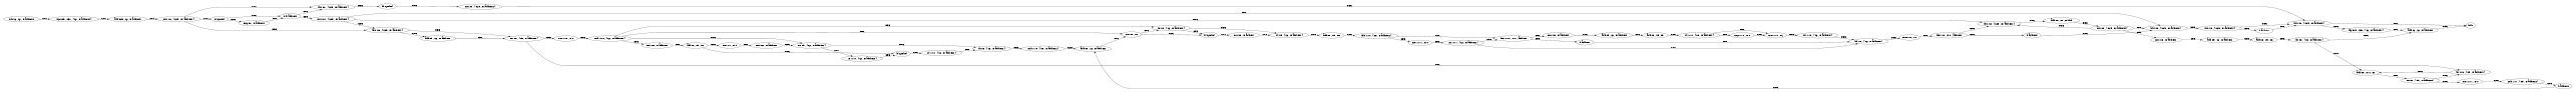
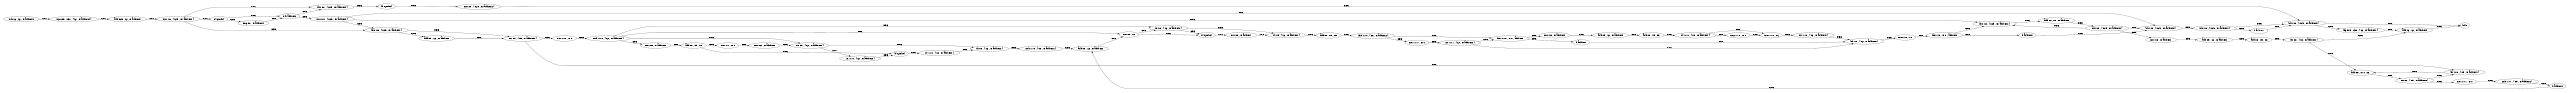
  digraph {
    rankdir=LR
    n1 [label="sub sp , sp , # address"]
    n2 [label="stp x29 , x30 , [ sp , # address ]"]
    n3 [label="add x29 , sp , # address"]
    n4 [label="stur x0 , [ x29 , #- address ]"]
    n5 [label="bl symbol"]
    n6 [label="ldur x0 , [ x29 , #- address ]"]
    n7 [label="ldur x8 , [ x29 , #- address ]"]
    n8 [label="cmp x0 , # address"]
    n9 [label="b.ls address"]
    n10 [label="bl symbol"]
    n11 [label="add x9 , sp , # address"]
    n12 [label="str x8 , [ x9 , # address ]"]
    n13 [label="stur xzr , [ x29 , #- address ]"]
    n14 [label="ldur x8 , [ x29 , #- address ]"]
    n15 [label="ldur x8 , [ x29 , #- address ]"]
    n16 [label="stur x0 , [ x29 , #- address ]"]
-   n17 [label="add x8 , x8 , # ldrb"]
+   n17 [label="add x8 , x8 , # address"]
    n18 [label="stur x8 , [ x29 , #- address ]"]
    n19 [label="ldur x0 , [ x29 , #- address ]"]
    n20 [label="ldp x29 , x30 , [ sp , # address ]"]
    n21 [label=ldrb]
    n22 [label="add sp , sp , # address"]
    n23 [label="mov w10 , # 0"]
    n24 [label="ldr x10 , [ x9 , # address ]"]
    n25 [label="strb w10 , [ sp , # address ]"]
    n26 [label="add x8 , x10 , x8"]
    n27 [label="mov x8 , # address"]
    n28 [label="str x9 , [ sp , # address ]"]
    n29 [label="mov x0 , x8"]
    n30 [label="str x8 , [ sp , # address ]"]
    n31 [label="add x0 , x9 , x8"]
    n32 [label="str w10 , [ sp , # address ]"]
    n33 [label="ldr x8 , [ sp , # address ]"]
    n34 [label="bl symbol"]
    n35 [label="ldr x9 , [ sp , # address ]"]
    n36 [label="mov w1 , # 0"]
    n37 [label="bl symbol"]
    n38 [label="mov x2 , # address"]
    n39 [label="ldr w10 , [ sp , # address ]"]
    n40 [label="strb w10 , [ x8 , # address ]"]
    n41 [label="add x8 , sp , # address"]
    n42 [label="mov x8 , # address"]
    n43 [label="add x9 , sp , # address"]
    n44 [label="add x8 , x9 , x8"]
    n45 [label="ldr w10 , [ x8 , # address ]"]
    n46 [label="cmp w10 , # 0"]
    n47 [label="cset w10 , eq"]
    n48 [label="str w10 , [ sp , # address ]"]
    n49 [label="ldr w8 , [ sp , # address ]"]
    n50 [label="mvn w8 , w8"]
    n51 [label="tbnz w8 , # 0 , address"]
    n52 [label="b address"]
    n53 [label="stur x8 , [ x29 , #- address ]"]
    n54 [label="mov x8 , # address"]
    n55 [label="add x9 , sp , # address"]
    n56 [label="add x8 , x9 , x8"]
    n57 [label="ldr x8 , [ x8 , # address ]"]
    n58 [label="str x8 , [ x9 , # address ]"]
    n59 [label="mov w11 , # 0"]
    n60 [label="strb w11 , [ x9 , # address ]"]
    n61 [label="b address"]
    n62 [label="b address"]
    n63 [label="b address"]
    n64 [label="mov x8 , # address"]
    n65 [label="add x8 , x9 , x8"]
    n66 [label="ldrb w10 , [ x8 , # address ]"]
    n67 [label="mov w11 , # 0"]
    n68 [label="tbnz w10 , # 0 , address"]
    n69 [label="str w11 , [ sp , # address ]"]
    n1 -> n2 [label=CFG]
    n2 -> n3 [label=CFG]
    n3 -> n4 [label=CFG]
    n4 -> n5 [label=CFG]
    n4 -> n6 [label=DFG]
    n4 -> n7 [label=DFG]
    n5 -> n8 [label=CFG]
    n5 -> n9 [label=DFG]
    n6 -> n10 [label=DFG]
    n7 -> n11 [label=CFG]
    n7 -> n12 [label=DFG]
    n8 -> n9 [label=CFG]
    n9 -> n6 [label=CFG]
    n9 -> n13 [label=CFG]
    n10 -> n16 [label=DFG]
    n11 -> n12 [label=CFG]
    n12 -> n23 [label=CFG]
    n12 -> n24 [label=DFG]
    n13 -> n7 [label=CFG]
    n13 -> n14 [label=DFG]
    n13 -> n15 [label=DFG]
    n14 -> n17 [label=DFG]
    n15 -> n18 [label=DFG]
    n16 -> n19 [label=DFG]
    n17 -> n53 [label=DFG]
    n18 -> n19 [label=DFG]
    n18 -> n63 [label=CFG]
    n19 -> n20 [label=CFG]
    n19 -> n21 [label=DFG]
    n20 -> n22 [label=CFG]
    n22 -> n21 [label=CFG]
    n23 -> n25 [label=CFG]
    n24 -> n26 [label=DFG]
    n25 -> n27 [label=CFG]
    n25 -> n28 [label=DFG]
    n25 -> n29 [label=DFG]
    n25 -> n30 [label=DFG]
    n26 -> n58 [label=DFG]
    n27 -> n31 [label=CFG]
    n28 -> n32 [label=CFG]
    n28 -> n33 [label=DFG]
    n29 -> n30 [label=CFG]
    n29 -> n34 [label=DFG]
    n30 -> n34 [label=CFG]
    n30 -> n35 [label=DFG]
    n31 -> n36 [label=CFG]
    n31 -> n37 [label=DFG]
    n32 -> n37 [label=CFG]
    n33 -> n40 [label=DFG]
    n34 -> n64 [label=CFG]
    n35 -> n65 [label=DFG]
    n36 -> n38 [label=CFG]
    n37 -> n39 [label=CFG]
    n38 -> n28 [label=CFG]
    n39 -> n33 [label=CFG]
    n40 -> n41 [label=CFG]
    n41 -> n29 [label=CFG]
    n42 -> n43 [label=CFG]
    n43 -> n44 [label=CFG]
    n44 -> n45 [label=CFG]
    n45 -> n46 [label=CFG]
    n45 -> n47 [label=DFG]
    n46 -> n47 [label=CFG]
    n47 -> n48 [label=DFG]
    n48 -> n49 [label=DFG]
    n49 -> n50 [label=DFG]
    n50 -> n51 [label=DFG]
    n51 -> n14 [label=CFG]
    n51 -> n62 [label=CFG]
    n52 -> n49 [label=CFG]
    n53 -> n14 [label=DFG]
    n53 -> n15 [label=DFG]
    n53 -> n54 [label=CFG]
    n54 -> n55 [label=CFG]
    n55 -> n56 [label=CFG]
    n56 -> n57 [label=CFG]
    n57 -> n22 [label=CFG]
    n57 -> n26 [label=DFG]
    n58 -> n24 [label=DFG]
    n58 -> n59 [label=CFG]
    n59 -> n60 [label=CFG]
    n60 -> n61 [label=CFG]
    n61 -> n41 [label=CFG]
    n62 -> n15 [label=CFG]
    n63 -> n19 [label=CFG]
    n64 -> n35 [label=CFG]
    n65 -> n66 [label=DFG]
    n66 -> n67 [label=CFG]
    n66 -> n68 [label=DFG]
    n67 -> n69 [label=CFG]
    n68 -> n42 [label=CFG]
    n68 -> n52 [label=CFG]
    n69 -> n49 [label=DFG]
    n69 -> n68 [label=CFG]
  }
